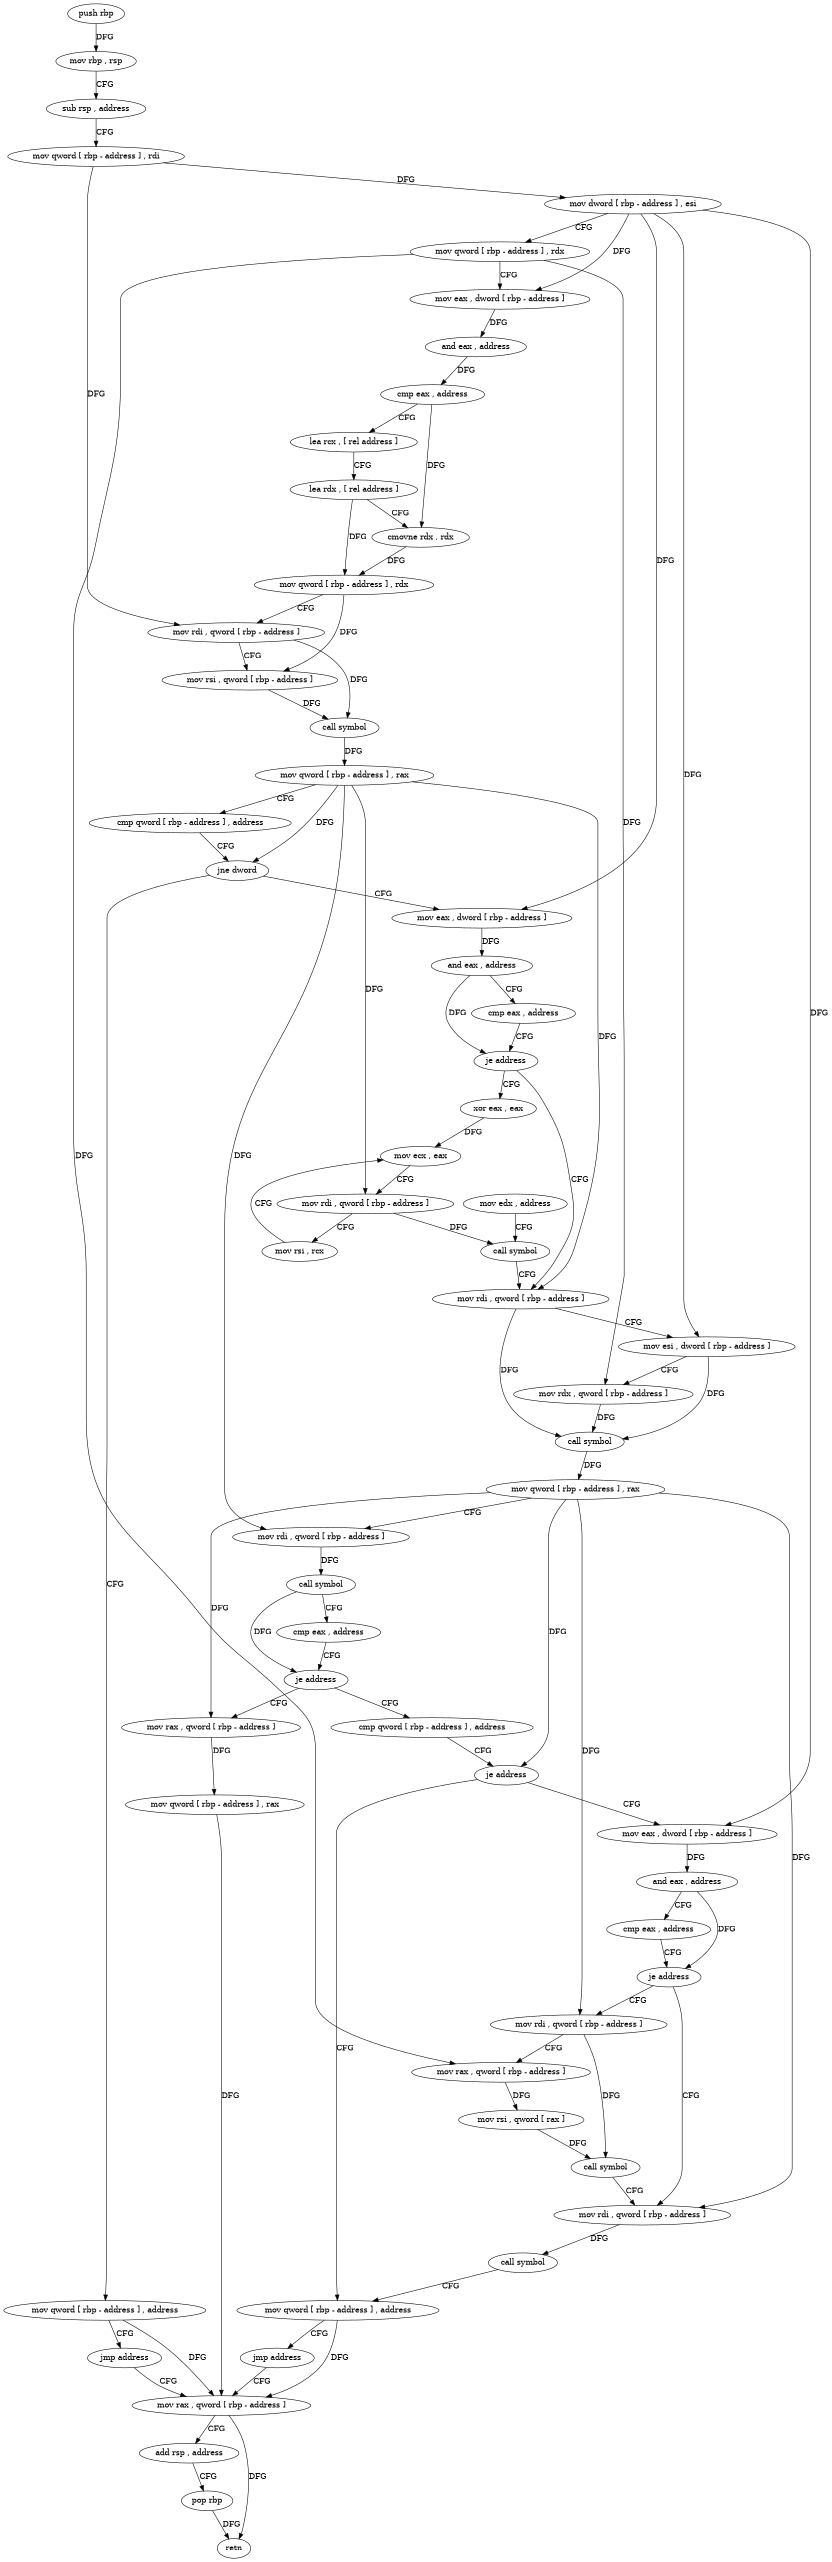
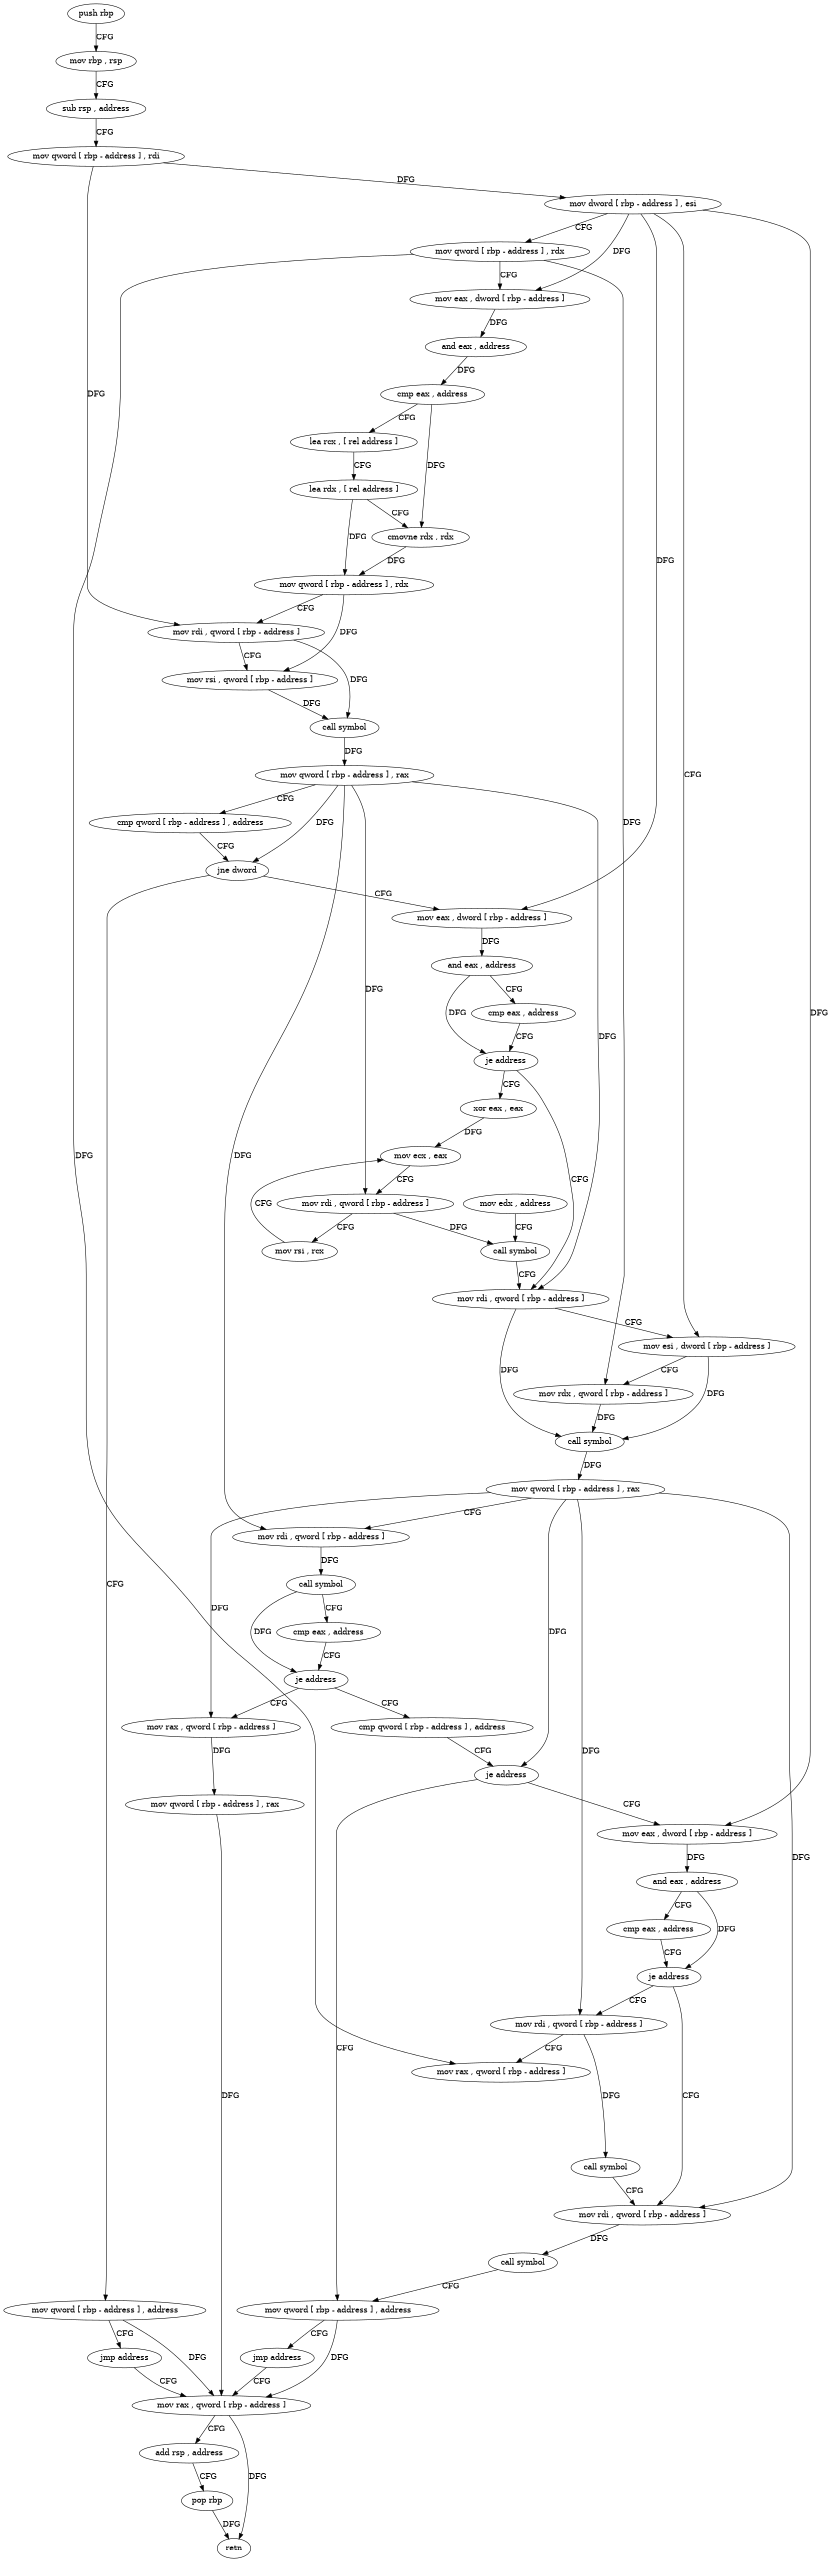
  digraph {
    n1 [label="push rbp"]
    n2 [label="mov rbp , rsp"]
    n3 [label="sub rsp , address"]
    n4 [label="mov qword [ rbp - address ] , rdi"]
    n5 [label="mov dword [ rbp - address ] , esi"]
    n6 [label="mov rdi , qword [ rbp - address ]"]
    n7 [label="mov qword [ rbp - address ] , rdx"]
    n8 [label="mov eax , dword [ rbp - address ]"]
    n9 [label="mov eax , dword [ rbp - address ]"]
    n10 [label="mov esi , dword [ rbp - address ]"]
    n11 [label="mov eax , dword [ rbp - address ]"]
    n12 [label="mov rsi , qword [ rbp - address ]"]
    n13 [label="call symbol"]
    n14 [label="mov rdx , qword [ rbp - address ]"]
    n15 [label="mov rax , qword [ rbp - address ]"]
    n16 [label="and eax , address"]
    n17 [label="and eax , address"]
    n18 [label="call symbol"]
    n19 [label="and eax , address"]
-   n20 [label="mov rsi , qword [ rax ]"]
    n21 [label="cmp eax , address"]
    n22 [label="lea rcx , [ rel address ]"]
    n23 [label="cmovne rdx , rdx"]
    n24 [label="lea rdx , [ rel address ]"]
    n25 [label="mov qword [ rbp - address ] , rdx"]
    n26 [label="mov qword [ rbp - address ] , rax"]
    n27 [label="cmp qword [ rbp - address ] , address"]
    n28 [label="jne dword"]
    n29 [label="mov rdi , qword [ rbp - address ]"]
    n30 [label="mov rdi , qword [ rbp - address ]"]
    n31 [label="mov rdi , qword [ rbp - address ]"]
    n32 [label="mov qword [ rbp - address ] , address"]
    n33 [label="call symbol"]
    n34 [label="mov rsi , rcx"]
    n35 [label="call symbol"]
    n36 [label="jmp address"]
    n37 [label="mov rax , qword [ rbp - address ]"]
    n38 [label="cmp eax , address"]
    n39 [label="je address"]
    n40 [label="add rsp , address"]
    n41 [label=retn]
    n42 [label="xor eax , eax"]
    n43 [label="mov ecx , eax"]
    n44 [label="mov qword [ rbp - address ] , rax"]
    n45 [label="pop rbp"]
    n46 [label="mov rax , qword [ rbp - address ]"]
    n47 [label="je address"]
    n48 [label="mov rdi , qword [ rbp - address ]"]
    n49 [label="mov rdi , qword [ rbp - address ]"]
    n50 [label="mov qword [ rbp - address ] , rax"]
    n51 [label="mov qword [ rbp - address ] , address"]
    n52 [label="call symbol"]
    n53 [label="call symbol"]
    n54 [label="cmp eax , address"]
    n55 [label="je address"]
    n56 [label="cmp qword [ rbp - address ] , address"]
    n57 [label="mov edx , address"]
    n58 [label="jmp address"]
    n59 [label="cmp eax , address"]
    n60 [label="je address"]
-   n1 -> n2 [label=DFG]
+   n1 -> n2 [label=CFG]
    n2 -> n3 [label=CFG]
    n3 -> n4 [label=CFG]
    n4 -> n5 [label=DFG]
    n4 -> n6 [label=DFG]
    n5 -> n7 [label=CFG]
    n5 -> n8 [label=DFG]
    n5 -> n9 [label=DFG]
-   n5 -> n10 [label=DFG]
+   n5 -> n10 [label=CFG]
    n5 -> n11 [label=DFG]
    n6 -> n12 [label=CFG]
    n6 -> n13 [label=DFG]
    n7 -> n8 [label=CFG]
    n7 -> n14 [label=DFG]
    n7 -> n15 [label=DFG]
    n8 -> n16 [label=DFG]
    n9 -> n17 [label=DFG]
    n10 -> n14 [label=CFG]
    n10 -> n18 [label=DFG]
    n11 -> n19 [label=DFG]
    n12 -> n13 [label=DFG]
    n13 -> n26 [label=DFG]
    n14 -> n18 [label=DFG]
-   n15 -> n20 [label=DFG]
    n16 -> n21 [label=DFG]
    n17 -> n38 [label=CFG]
    n17 -> n39 [label=DFG]
    n18 -> n44 [label=DFG]
    n19 -> n59 [label=CFG]
    n19 -> n60 [label=DFG]
-   n20 -> n53 [label=DFG]
    n21 -> n22 [label=CFG]
    n21 -> n23 [label=DFG]
    n22 -> n24 [label=CFG]
    n23 -> n25 [label=DFG]
    n24 -> n23 [label=CFG]
    n24 -> n25 [label=DFG]
    n25 -> n6 [label=CFG]
    n25 -> n12 [label=DFG]
    n26 -> n27 [label=CFG]
    n26 -> n28 [label=DFG]
    n26 -> n29 [label=DFG]
    n26 -> n30 [label=DFG]
    n26 -> n31 [label=DFG]
    n27 -> n28 [label=CFG]
    n28 -> n9 [label=CFG]
    n28 -> n32 [label=CFG]
    n29 -> n10 [label=CFG]
    n29 -> n18 [label=DFG]
    n30 -> n33 [label=DFG]
    n31 -> n34 [label=CFG]
    n31 -> n35 [label=DFG]
    n32 -> n36 [label=CFG]
    n32 -> n37 [label=DFG]
    n33 -> n54 [label=CFG]
    n33 -> n55 [label=DFG]
    n34 -> n43 [label=CFG]
    n35 -> n29 [label=CFG]
    n36 -> n37 [label=CFG]
    n37 -> n40 [label=CFG]
    n37 -> n41 [label=DFG]
    n38 -> n39 [label=CFG]
    n39 -> n29 [label=CFG]
    n39 -> n42 [label=CFG]
    n40 -> n45 [label=CFG]
    n42 -> n43 [label=DFG]
    n43 -> n31 [label=CFG]
    n44 -> n30 [label=CFG]
    n44 -> n46 [label=DFG]
    n44 -> n47 [label=DFG]
    n44 -> n48 [label=DFG]
    n44 -> n49 [label=DFG]
    n45 -> n41 [label=DFG]
    n46 -> n50 [label=DFG]
    n47 -> n11 [label=CFG]
    n47 -> n51 [label=CFG]
    n48 -> n52 [label=DFG]
    n49 -> n15 [label=CFG]
    n49 -> n53 [label=DFG]
    n50 -> n37 [label=DFG]
    n51 -> n37 [label=DFG]
    n51 -> n58 [label=CFG]
    n52 -> n51 [label=CFG]
    n53 -> n48 [label=CFG]
    n54 -> n55 [label=CFG]
    n55 -> n46 [label=CFG]
    n55 -> n56 [label=CFG]
    n56 -> n47 [label=CFG]
    n57 -> n35 [label=CFG]
    n58 -> n37 [label=CFG]
    n59 -> n60 [label=CFG]
    n60 -> n48 [label=CFG]
    n60 -> n49 [label=CFG]
  }
